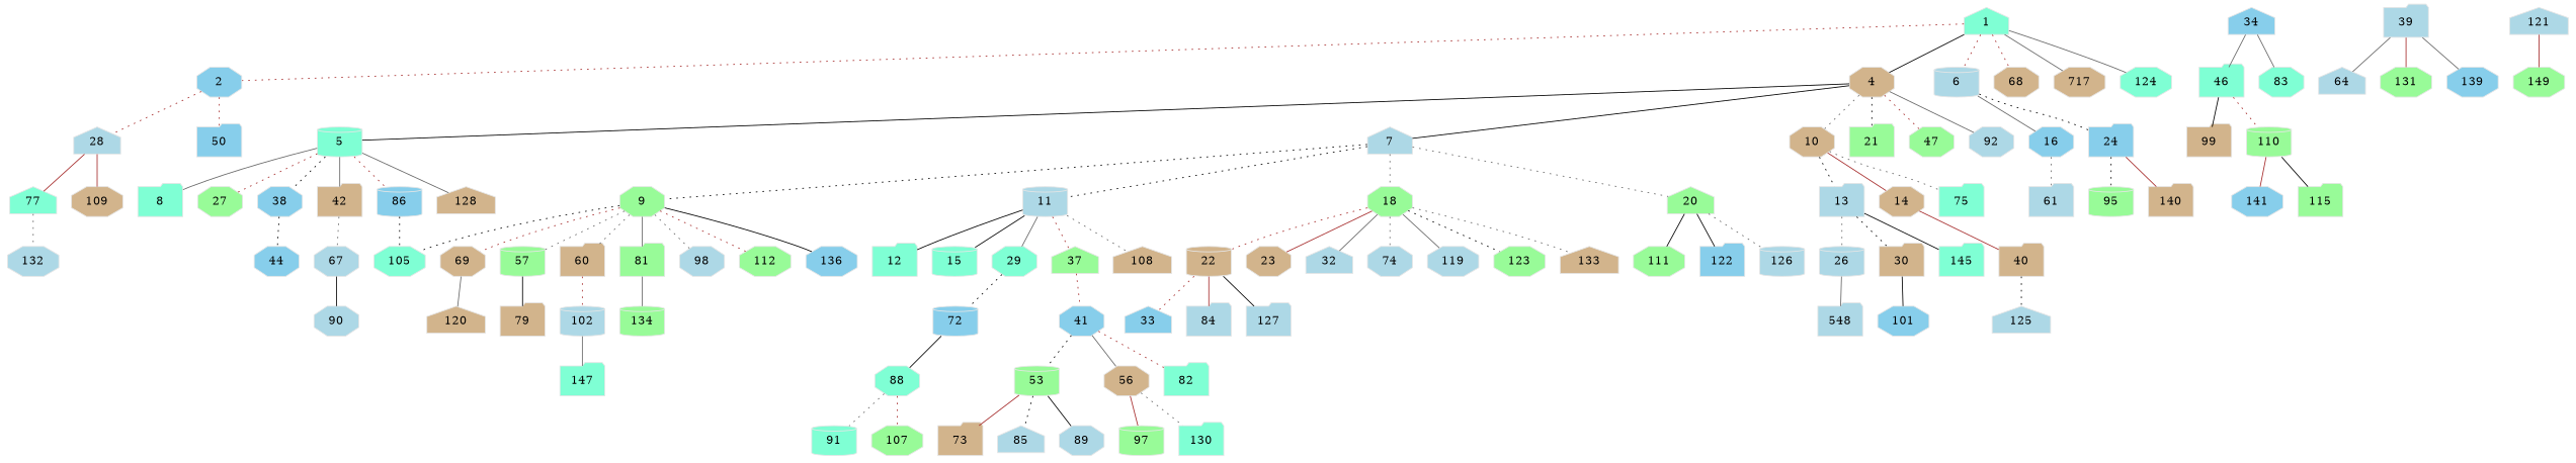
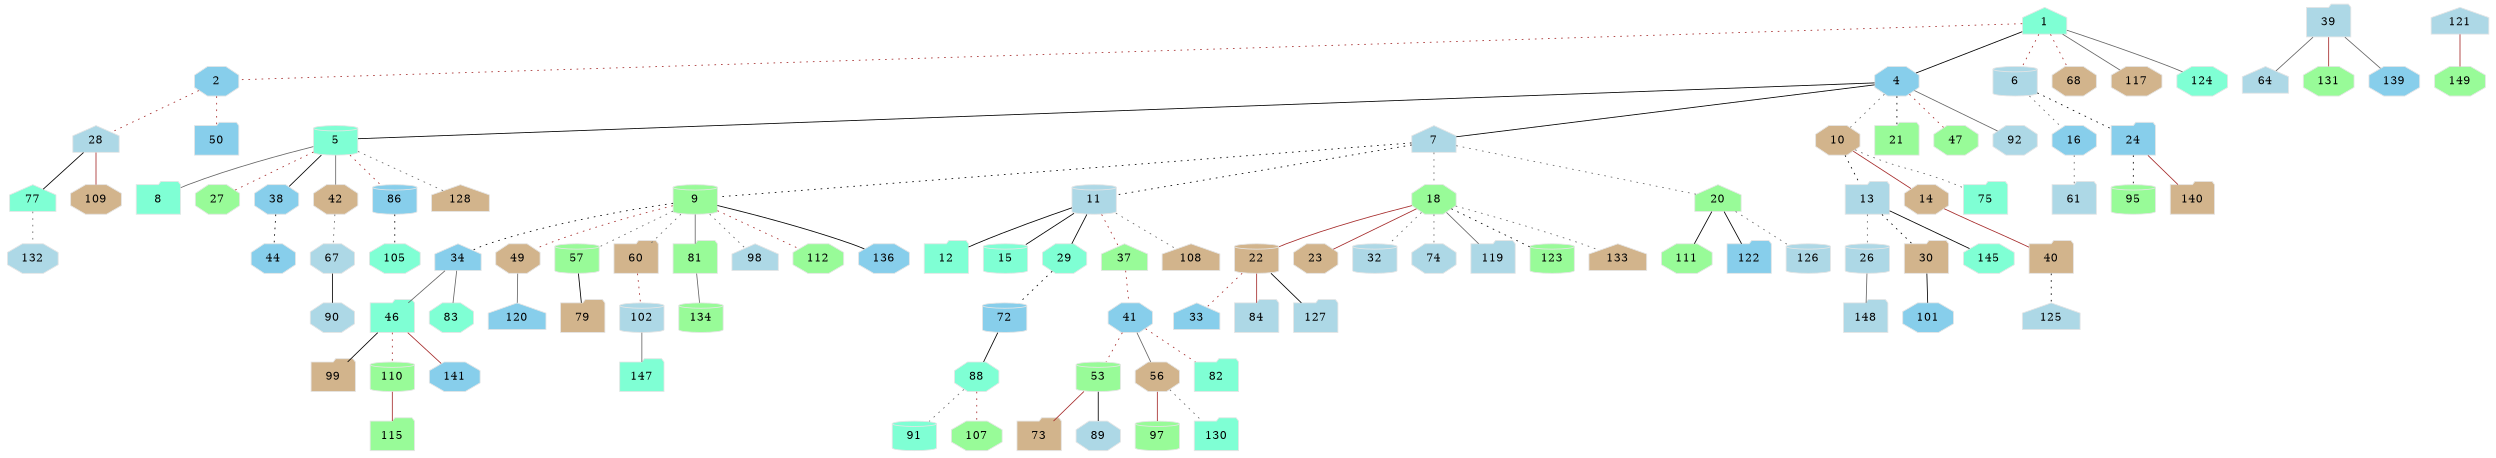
  graph {
    node [color=gray90 fillcolor=lightblue shape=octagon style=filled]
    edge [color=gray40 style=dotted]
    1 [fillcolor=aquamarine shape=house super="+78"]
    2 [fillcolor=skyblue super="+3"]
-   4 [fillcolor=tan super="+58"]
+   4 [fillcolor=skyblue super="+58"]
    6 [shape=cylinder super="+17"]
    68 [fillcolor=tan super="+71"]
-   117 [fillcolor=tan label=717]
+   117 [fillcolor=tan]
    124 [fillcolor=aquamarine]
    28 [shape=house]
    50 [fillcolor=skyblue shape=folder]
    5 [fillcolor=aquamarine shape=cylinder super="+19"]
    7 [shape=house super="+63"]
    10 [fillcolor=tan super="+48"]
    21 [fillcolor=palegreen shape=folder]
    47 [fillcolor=palegreen super="+113"]
    92
    16 [fillcolor=skyblue super="+54"]
    24 [fillcolor=skyblue shape=folder super="+65"]
    77 [fillcolor=aquamarine shape=house]
    109 [fillcolor=tan]
    8 [fillcolor=aquamarine shape=folder]
    27 [fillcolor=palegreen super="+116"]
    38 [fillcolor=skyblue super="+94"]
-   42 [fillcolor=tan shape=folder]
+   42 [fillcolor=tan]
    86 [fillcolor=skyblue shape=cylinder super="+100"]
    128 [fillcolor=tan shape=house]
-   9 [fillcolor=palegreen super="+43"]
+   9 [fillcolor=palegreen shape=cylinder super="+43"]
    11 [shape=cylinder super="+70"]
    18 [fillcolor=palegreen super="+35"]
    20 [fillcolor=palegreen shape=house super="+31"]
    13 [shape=folder super="+55"]
    14 [fillcolor=tan super="+36"]
    75 [fillcolor=aquamarine shape=folder]
    44 [fillcolor=skyblue super="+66"]
    67 [super="+103"]
    105 [fillcolor=aquamarine super="+137"]
    61 [shape=folder]
    95 [fillcolor=palegreen shape=cylinder]
    140 [fillcolor=tan shape=folder]
    34 [fillcolor=skyblue shape=house super="+87"]
-   49 [fillcolor=tan super="+80" label=69]
+   49 [fillcolor=tan super="+80"]
    57 [fillcolor=palegreen shape=cylinder super="+59"]
    60 [fillcolor=tan shape=folder super="+114"]
    81 [fillcolor=palegreen shape=folder]
-   98
+   98 [shape=house]
    112 [fillcolor=palegreen]
    136 [fillcolor=skyblue]
    12 [fillcolor=aquamarine shape=folder super="+25"]
    15 [fillcolor=aquamarine shape=cylinder]
    29 [fillcolor=aquamarine]
    37 [fillcolor=palegreen shape=house]
    108 [fillcolor=tan shape=house]
    22 [fillcolor=tan shape=cylinder]
    23 [fillcolor=tan]
-   32 [shape=house]
+   32 [shape=cylinder]
    74
-   119
-   123 [fillcolor=palegreen super="+143"]
+   119 [shape=folder]
+   123 [fillcolor=palegreen shape=cylinder super="+143"]
    133 [fillcolor=tan shape=house super="+135"]
    111 [fillcolor=palegreen]
    122 [fillcolor=skyblue shape=folder]
    126 [shape=cylinder]
    46 [fillcolor=aquamarine shape=folder super="+69"]
    83 [fillcolor=aquamarine]
-   120 [fillcolor=tan shape=house]
+   120 [fillcolor=skyblue shape=house]
    79 [fillcolor=tan shape=folder]
    102 [shape=cylinder super="+146"]
    134 [fillcolor=palegreen shape=cylinder]
    26 [shape=cylinder super="+52"]
    30 [fillcolor=tan shape=folder]
-   145 [fillcolor=aquamarine shape=folder]
+   145 [fillcolor=aquamarine]
    40 [fillcolor=tan shape=folder super="+51"]
    72 [fillcolor=skyblue shape=cylinder]
    41 [fillcolor=skyblue super="+96"]
    39 [shape=folder super="+62"]
    64 [shape=house]
    131 [fillcolor=palegreen]
    139 [fillcolor=skyblue]
-   148 [shape=folder label=548]
+   148 [shape=folder]
    101 [fillcolor=skyblue]
    125 [shape=house]
    33 [fillcolor=skyblue shape=house super="+45"]
    84 [shape=folder]
    127 [shape=folder super="+144"]
    132
    88 [fillcolor=aquamarine super="+118"]
    99 [fillcolor=tan shape=folder super="+106"]
    110 [fillcolor=palegreen shape=cylinder]
    141 [fillcolor=skyblue]
    53 [fillcolor=palegreen shape=cylinder]
    56 [fillcolor=tan super="+104"]
    82 [fillcolor=aquamarine shape=folder super="+129"]
    73 [fillcolor=tan shape=folder]
-   85 [shape=house]
    89 [super="+142"]
    97 [fillcolor=palegreen shape=cylinder]
    130 [fillcolor=aquamarine shape=folder super="+138"]
    90
    115 [fillcolor=palegreen shape=folder]
    147 [fillcolor=aquamarine shape=folder]
    91 [fillcolor=aquamarine shape=cylinder super="+93"]
    107 [fillcolor=palegreen]
    121 [shape=house]
    149 [fillcolor=palegreen]
    1 -- 2 [color=brown]
    1 -- 4 [color=black style=solid]
    1 -- 6 [color=brown]
    1 -- 68 [color=brown]
    1 -- 117 [style=solid]
    1 -- 124 [style=solid]
    2 -- 28 [color=brown]
    2 -- 50 [color=brown]
    4 -- 5 [color=black style=solid]
    4 -- 7 [color=black style=solid]
    4 -- 10
    4 -- 21 [color=black]
    4 -- 47 [color=brown]
    4 -- 92 [style=solid]
-   6 -- 16 [style=solid]
+   6 -- 16
    6 -- 24 [color=black]
-   28 -- 77 [color=brown style=solid]
+   28 -- 77 [color=black style=solid]
    28 -- 109 [color=brown style=solid]
    5 -- 8 [style=solid]
    5 -- 27 [color=brown]
-   5 -- 38 [color=black]
+   5 -- 38 [color=black style=solid]
    5 -- 42 [style=solid]
    5 -- 86 [color=brown]
-   5 -- 128 [style=solid]
+   5 -- 128
    7 -- 9 [color=black]
    7 -- 11 [color=black]
    7 -- 18
    7 -- 20
    10 -- 13 [color=black]
    10 -- 14 [color=brown style=solid]
    10 -- 75
    16 -- 61
    24 -- 95 [color=black]
    24 -- 140 [color=brown style=solid]
    77 -- 132
    38 -- 44 [color=black]
    42 -- 67
    86 -- 105 [color=black]
-   9 -- 105 [color=black]
+   9 -- 34 [color=black]
    9 -- 49 [color=brown]
    9 -- 57
    9 -- 60
    9 -- 81 [style=solid]
    9 -- 98
    9 -- 112 [color=brown]
    9 -- 136 [color=black style=solid]
    11 -- 12 [color=black style=solid]
    11 -- 15 [color=black style=solid]
-   11 -- 29 [style=solid]
+   11 -- 29 [color=black style=solid]
    11 -- 37 [color=brown]
    11 -- 108
-   18 -- 22 [color=brown]
+   18 -- 22 [color=brown style=solid]
    18 -- 23 [color=brown style=solid]
-   18 -- 32 [style=solid]
+   18 -- 32
    18 -- 74
    18 -- 119 [style=solid]
    18 -- 123 [color=black]
    18 -- 133
    20 -- 111 [color=black style=solid]
    20 -- 122 [color=black style=solid]
    20 -- 126
    13 -- 26
    13 -- 30 [color=black]
    13 -- 145 [color=black style=solid]
    14 -- 40 [color=brown style=solid]
    67 -- 90 [color=black style=solid]
    34 -- 46 [style=solid]
    34 -- 83 [style=solid]
    49 -- 120 [style=solid]
    57 -- 79 [color=black style=solid]
    60 -- 102 [color=brown]
    81 -- 134 [style=solid]
    29 -- 72 [color=black]
    37 -- 41 [color=brown]
    22 -- 33 [color=brown]
    22 -- 84 [color=brown style=solid]
    22 -- 127 [color=black style=solid]
    46 -- 99 [color=black style=solid]
    46 -- 110 [color=brown]
-   110 -- 141 [color=brown style=solid]
+   46 -- 141 [color=brown style=solid]
    102 -- 147 [style=solid]
    26 -- 148 [style=solid]
    30 -- 101 [color=black style=solid]
    40 -- 125 [color=black]
    72 -- 88 [color=black style=solid]
-   41 -- 53 [color=black]
+   41 -- 53 [color=brown]
    41 -- 56 [style=solid]
    41 -- 82 [color=brown]
    39 -- 64 [style=solid]
    39 -- 131 [color=brown style=solid]
    39 -- 139 [style=solid]
    88 -- 91
    88 -- 107 [color=brown]
-   110 -- 115 [color=black style=solid]
+   110 -- 115 [color=brown style=solid]
    53 -- 73 [color=brown style=solid]
-   53 -- 85 [color=black]
    53 -- 89 [color=black style=solid]
    56 -- 97 [color=brown style=solid]
    56 -- 130
    121 -- 149 [color=brown style=solid]
  }
